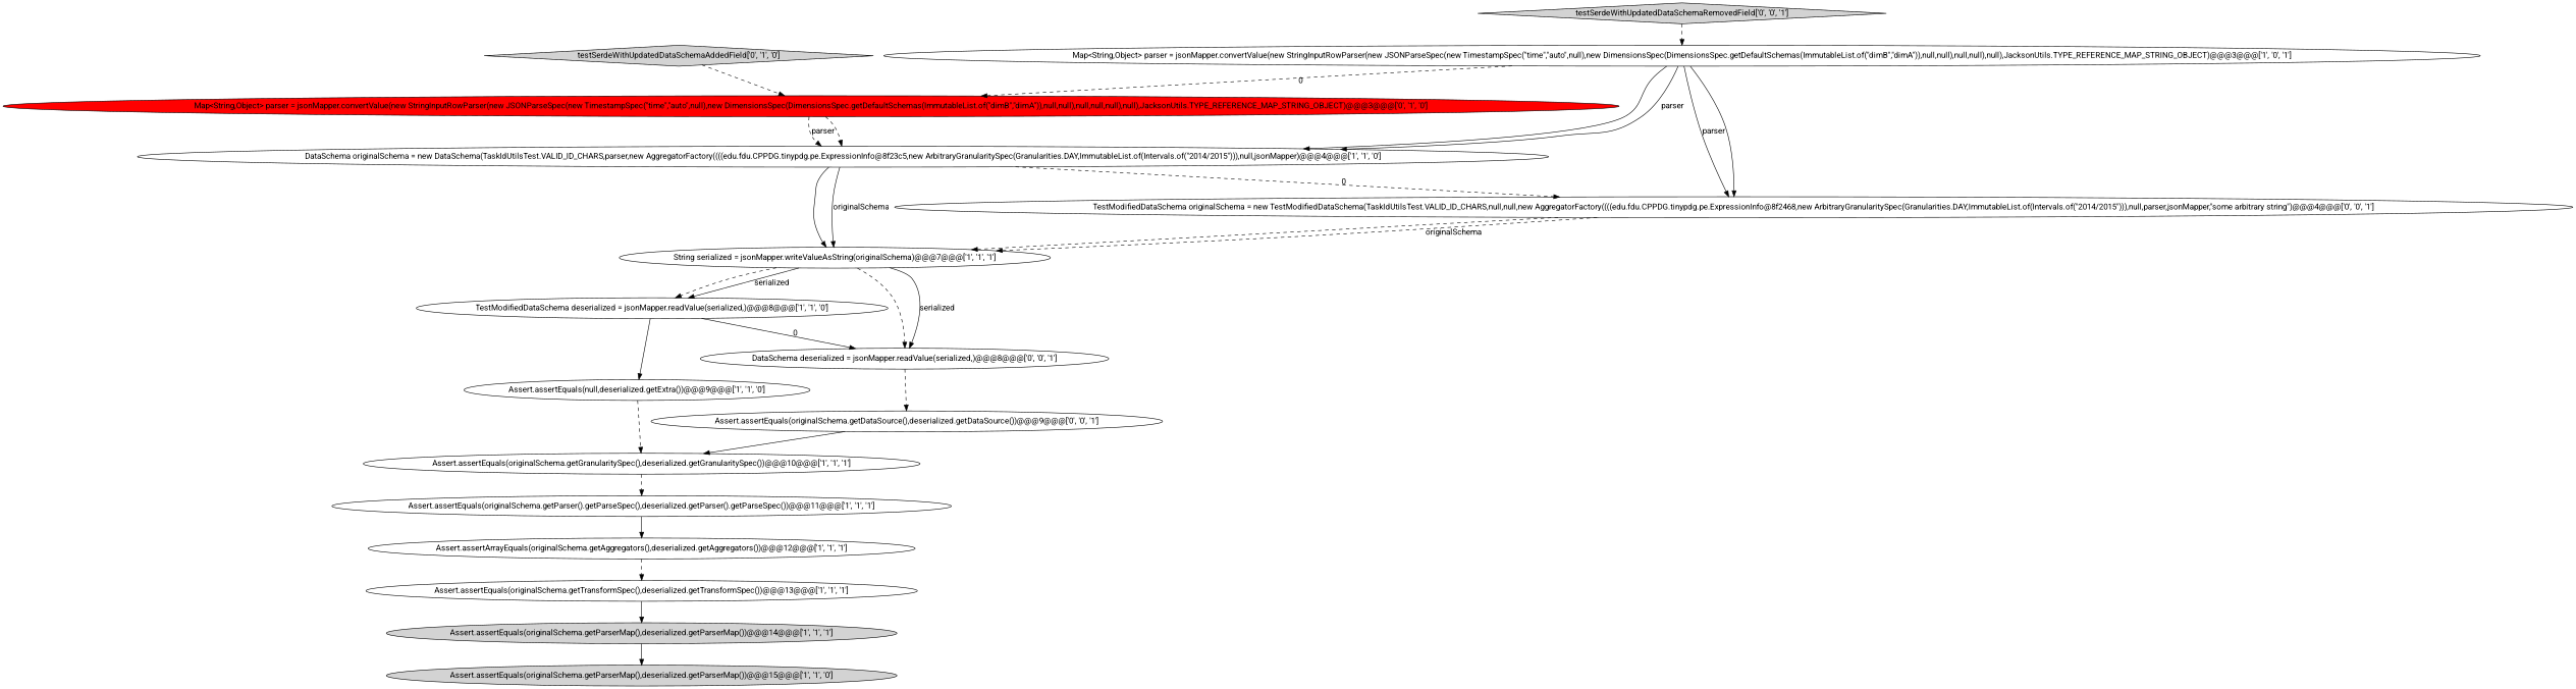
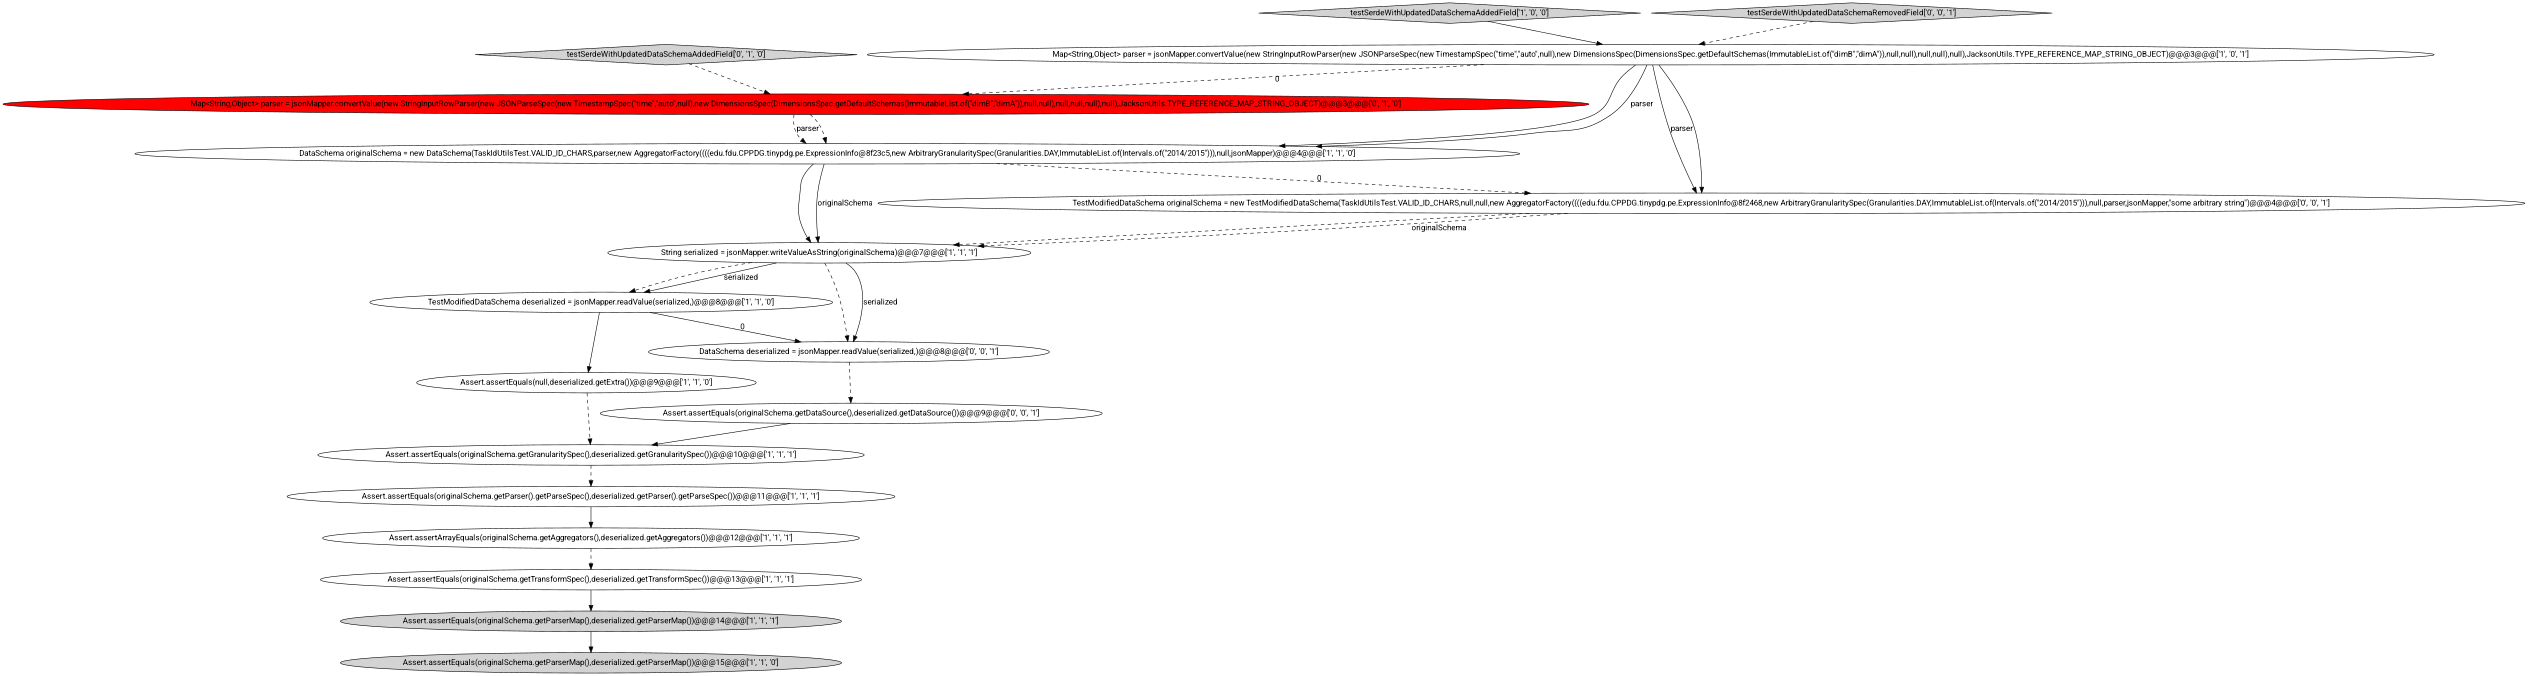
  digraph {
    fontname=Roboto
    node [fillcolor=white shape=ellipse style=filled fontname=Roboto]
    edge [style=solid fontname=Roboto]
    n1 [label="DataSchema originalSchema = new DataSchema(TaskIdUtilsTest.VALID_ID_CHARS,parser,new AggregatorFactory((((edu.fdu.CPPDG.tinypdg.pe.ExpressionInfo@8f23c5,new ArbitraryGranularitySpec(Granularities.DAY,ImmutableList.of(Intervals.of(\"2014/2015\"))),null,jsonMapper)@@@4@@@['1', '1', '0']"]
    n2 [label="String serialized = jsonMapper.writeValueAsString(originalSchema)@@@7@@@['1', '1', '1']"]
    n3 [label="TestModifiedDataSchema originalSchema = new TestModifiedDataSchema(TaskIdUtilsTest.VALID_ID_CHARS,null,null,new AggregatorFactory((((edu.fdu.CPPDG.tinypdg.pe.ExpressionInfo@8f2468,new ArbitraryGranularitySpec(Granularities.DAY,ImmutableList.of(Intervals.of(\"2014/2015\"))),null,parser,jsonMapper,\"some arbitrary string\")@@@4@@@['0', '0', '1']"]
    n4 [label="Map<String,Object> parser = jsonMapper.convertValue(new StringInputRowParser(new JSONParseSpec(new TimestampSpec(\"time\",\"auto\",null),new DimensionsSpec(DimensionsSpec.getDefaultSchemas(ImmutableList.of(\"dimB\",\"dimA\")),null,null),null,null),null),JacksonUtils.TYPE_REFERENCE_MAP_STRING_OBJECT)@@@3@@@['1', '0', '1']"]
    n5 [fillcolor=red label="Map<String,Object> parser = jsonMapper.convertValue(new StringInputRowParser(new JSONParseSpec(new TimestampSpec(\"time\",\"auto\",null),new DimensionsSpec(DimensionsSpec.getDefaultSchemas(ImmutableList.of(\"dimB\",\"dimA\")),null,null),null,null,null),null),JacksonUtils.TYPE_REFERENCE_MAP_STRING_OBJECT)@@@3@@@['0', '1', '0']"]
+   n6 [fillcolor=lightgray label="testSerdeWithUpdatedDataSchemaAddedField['1', '0', '0']" shape=diamond]
    n7 [fillcolor=lightgray label="Assert.assertEquals(originalSchema.getParserMap(),deserialized.getParserMap())@@@15@@@['1', '1', '0']"]
    n8 [label="TestModifiedDataSchema deserialized = jsonMapper.readValue(serialized,)@@@8@@@['1', '1', '0']"]
    n9 [label="DataSchema deserialized = jsonMapper.readValue(serialized,)@@@8@@@['0', '0', '1']"]
    n10 [label="Assert.assertEquals(null,deserialized.getExtra())@@@9@@@['1', '1', '0']"]
    n11 [label="Assert.assertArrayEquals(originalSchema.getAggregators(),deserialized.getAggregators())@@@12@@@['1', '1', '1']"]
    n12 [label="Assert.assertEquals(originalSchema.getTransformSpec(),deserialized.getTransformSpec())@@@13@@@['1', '1', '1']"]
    n13 [label="Assert.assertEquals(originalSchema.getGranularitySpec(),deserialized.getGranularitySpec())@@@10@@@['1', '1', '1']"]
    n14 [label="Assert.assertEquals(originalSchema.getParser().getParseSpec(),deserialized.getParser().getParseSpec())@@@11@@@['1', '1', '1']"]
    n15 [fillcolor=lightgray label="testSerdeWithUpdatedDataSchemaRemovedField['0', '0', '1']" shape=diamond]
    n16 [fillcolor=lightgray label="testSerdeWithUpdatedDataSchemaAddedField['0', '1', '0']" shape=diamond]
    n17 [fillcolor=lightgray label="Assert.assertEquals(originalSchema.getParserMap(),deserialized.getParserMap())@@@14@@@['1', '1', '1']"]
    n18 [label="Assert.assertEquals(originalSchema.getDataSource(),deserialized.getDataSource())@@@9@@@['0', '0', '1']"]
    n1 -> n2
    n1 -> n2 [label=originalSchema]
    n1 -> n3 [label=0 style=dashed]
    n2 -> n8 [label=serialized]
    n2 -> n8 [style=dashed]
    n2 -> n9 [label=serialized]
    n2 -> n9 [style=dashed]
    n3 -> n2 [style=dashed]
    n3 -> n2 [label=originalSchema style=dashed]
    n4 -> n1
    n4 -> n1 [label=parser]
    n4 -> n3 [label=parser]
    n4 -> n3
    n4 -> n5 [label=0 style=dashed]
    n5 -> n1 [label=parser style=dashed]
    n5 -> n1 [style=dashed]
+   n6 -> n4
    n8 -> n9 [label=0]
    n8 -> n10
    n9 -> n18 [style=dashed]
    n10 -> n13 [style=dashed]
    n11 -> n12 [style=dashed]
    n12 -> n17
    n13 -> n14 [style=dashed]
    n14 -> n11
    n15 -> n4 [style=dashed]
    n16 -> n5 [style=dashed]
    n17 -> n7
    n18 -> n13
  }
